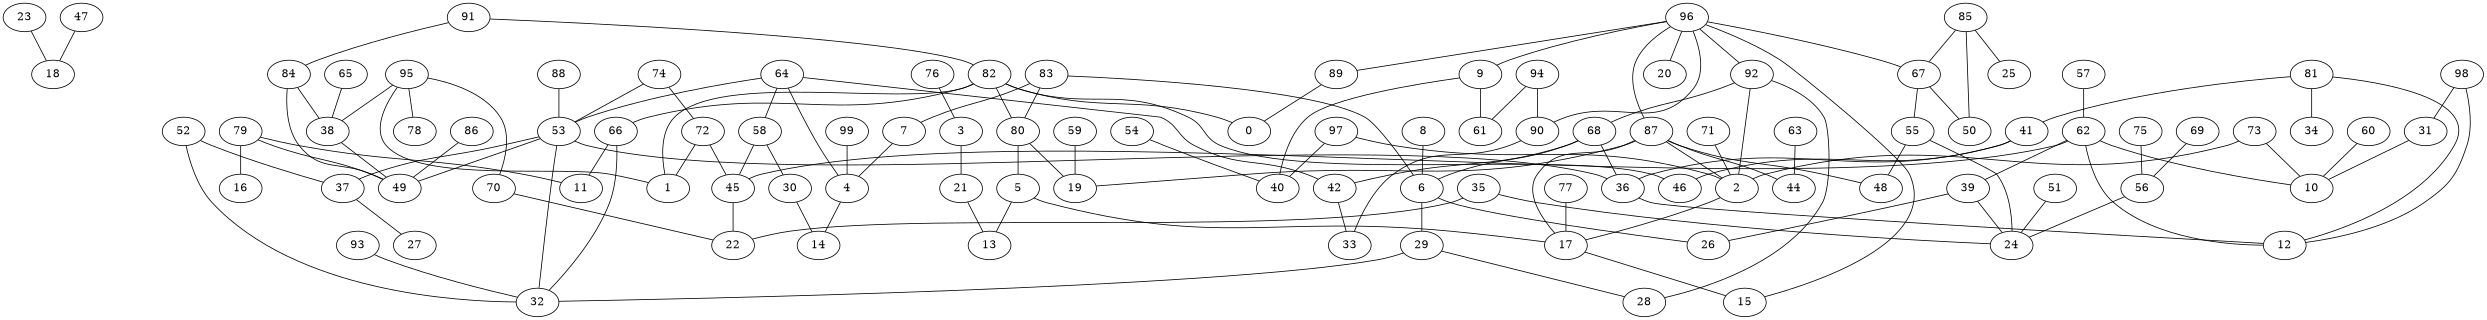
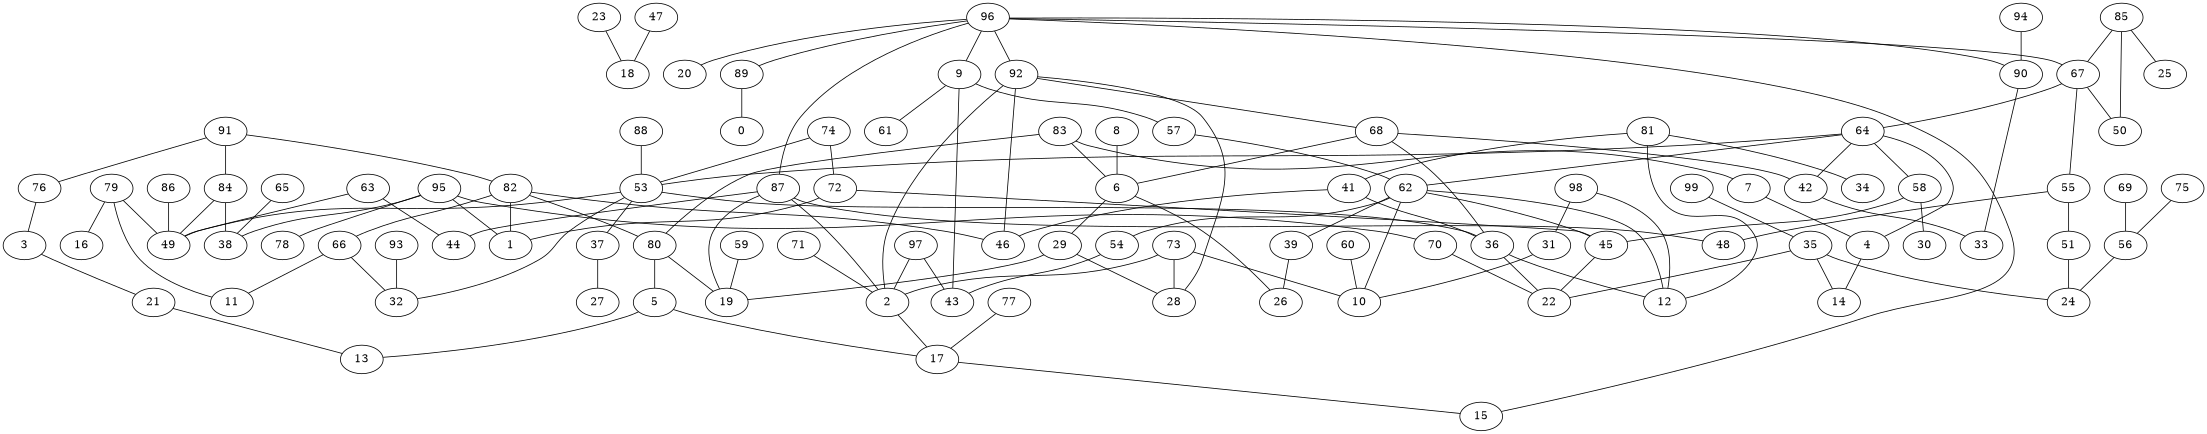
  digraph {
    edge [color=black dir=none]
    23
    18
    66
    11
    32
    51
    24
    91
    84
    76
    82
    49
    38
    80
    0
    46
    1
    98
    30
    31
    12
    10
    71
    2
    17
    68
    42
    36
    33
    75
    56
    60
    77
    15
    97
    87
-   40
+   40 [label=43]
    93
    83
    7
    6
    19
    5
    4
    63
    44
-   52
    37
    27
    92
    28
    26
    53
    3
    22
    21
    89
    59
    67
    55
    64
    50
    48
    62
    58
    79
    16
    94
    90
    61
    14
    47
    96
    20
    9
    57
    13
    54
    45
    39
    35
    86
    65
    73
    81
    34
    41
    95
    70
    78
    88
    99
    29
    85
    25
    74
    72
    69
    8
    subgraph sub_1 {
      23
      18
      66
      11
      32
      51
      24
      91
      84
      76
      82
      49
      38
      80
      0
      46
      1
      98
      30
      31
      12
      10
      71
      2
      17
      68
      42
      36
      33
      75
      56
      60
      77
      15
      97
      87
      40
      93
      83
      7
      6
      19
      5
      4
      63
      44
-     52
      37
      27
      92
      28
      26
      53
      3
      22
      21
      89
      59
      67
      55
      64
      50
      48
      62
      58
      79
      16
      94
      90
      61
      14
      47
      96
      20
      9
      57
      13
      54
      45
      39
      35
      86
      65
      73
      81
      34
      41
      95
      70
      78
      88
      99
      29
      85
      25
      74
      72
      69
      8
    }
    23 -> 18
    66 -> 11
    66 -> 32
    51 -> 24
    91 -> 84
+   91 -> 76
    91 -> 82
    84 -> 49
    84 -> 38
    76 -> 3
    82 -> 66
    82 -> 80
-   82 -> 0
    82 -> 46
    82 -> 1
    80 -> 19
    80 -> 5
    98 -> 31
    98 -> 12
    31 -> 10
    71 -> 2
    2 -> 17
    17 -> 15
    68 -> 42
    68 -> 36
    68 -> 6
    42 -> 33
    36 -> 12
+   36 -> 22
    75 -> 56
    56 -> 24
    60 -> 10
    77 -> 17
    97 -> 2
    97 -> 40
    87 -> 2
-   87 -> 17
    87 -> 19
    87 -> 44
    87 -> 48
    93 -> 32
    83 -> 80
    83 -> 7
    83 -> 6
    7 -> 4
    6 -> 26
    6 -> 29
    5 -> 17
    5 -> 13
    4 -> 14
-   38 -> 49
+   63 -> 49
    63 -> 44
-   52 -> 32
-   52 -> 37
    37 -> 27
+   92 -> 46
    92 -> 2
    92 -> 68
    92 -> 28
    53 -> 32
    53 -> 49
    53 -> 36
    53 -> 37
    3 -> 21
    21 -> 13
    89 -> 0
    59 -> 19
    67 -> 55
+   67 -> 64
    67 -> 50
-   55 -> 24
+   55 -> 51
    55 -> 48
    64 -> 42
    64 -> 4
    64 -> 53
+   64 -> 62
    64 -> 58
    62 -> 12
    62 -> 10
+   62 -> 54
    62 -> 45
    62 -> 39
    58 -> 30
    58 -> 45
    79 -> 11
    79 -> 49
    79 -> 16
    94 -> 90
-   94 -> 61
    90 -> 33
    47 -> 18
    96 -> 15
    96 -> 87
    96 -> 92
    96 -> 89
    96 -> 67
    96 -> 90
    96 -> 20
    96 -> 9
    9 -> 40
    9 -> 61
+   9 -> 57
    57 -> 62
    54 -> 40
    45 -> 22
-   39 -> 24
    39 -> 26
    35 -> 24
    35 -> 22
-   30 -> 14
+   35 -> 14
    86 -> 49
    65 -> 38
    73 -> 10
    73 -> 2
+   73 -> 28
    81 -> 12
    81 -> 34
    81 -> 41
    41 -> 46
    41 -> 36
    95 -> 38
    95 -> 1
    95 -> 70
    95 -> 78
    70 -> 22
    88 -> 53
-   99 -> 4
-   29 -> 32
+   99 -> 35
+   29 -> 19
    29 -> 28
    85 -> 67
    85 -> 50
    85 -> 25
    74 -> 53
    74 -> 72
    72 -> 1
    72 -> 45
    69 -> 56
    8 -> 6
  }
